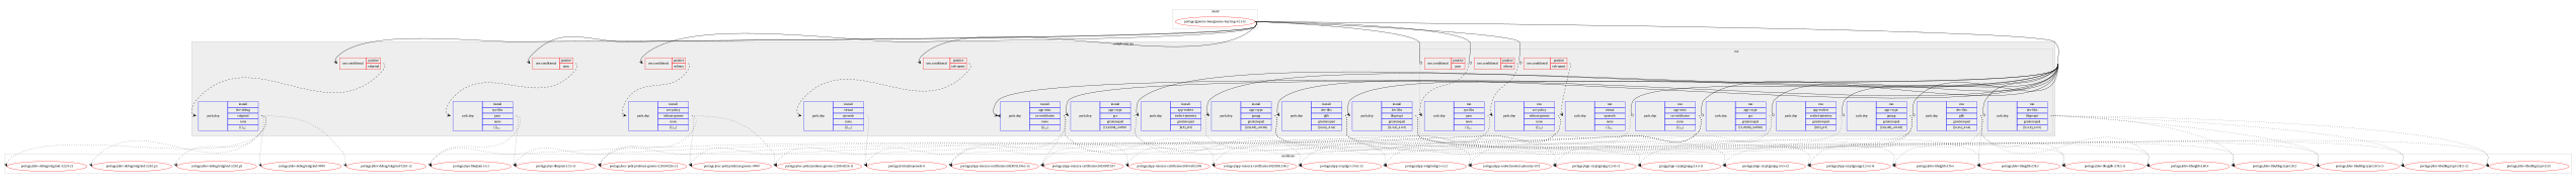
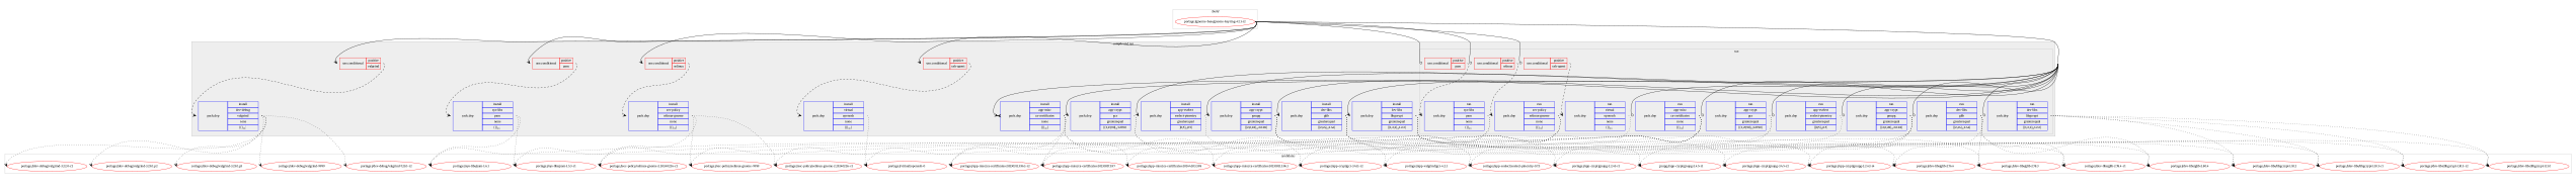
  digraph {
    compound=true
    concentrate=true
    fontname=Merriweather
    fontsize=10
    newrank=true
    rankdir=TB
    ranksep=1.5
    node [color=red fontname=Merriweather fontsize=10]
    edge [arrowhead=vee fontname=Merriweather headport=w style=dotted tailport=e weight=100]
    n1 [label="portage://gnome-base/gnome-keyring-42.1-r2" width=4]
    n2 [color=blue label=<<TABLE BORDER="0" CELLBORDER="1" CELLSPACING="0" CELLPADDING="4" WIDTH="220"><TR><TD ROWSPAN="6" CELLPADDING="30">pack_dep</TD></TR><TR><TD WIDTH="110">install</TD></TR><TR><TD>sys-libs</TD></TR><TR><TD>pam</TD></TR><TR><TD>none</TD></TR><TR><TD>[[],,,,]</TD></TR></TABLE>> shape=none]
    n3 [label=<<TABLE BORDER="0" CELLBORDER="1" CELLSPACING="0" CELLPADDING="4"><TR><TD ROWSPAN="3" CELLPADDING="10">use_conditional</TD></TR><TR><TD>positive</TD></TR><TR><TD>pam</TD></TR></TABLE>> shape=none]
    n4 [color=blue label=<<TABLE BORDER="0" CELLBORDER="1" CELLSPACING="0" CELLPADDING="4" WIDTH="220"><TR><TD ROWSPAN="6" CELLPADDING="30">pack_dep</TD></TR><TR><TD WIDTH="110">install</TD></TR><TR><TD>sec-policy</TD></TR><TR><TD>selinux-gnome</TD></TR><TR><TD>none</TD></TR><TR><TD>[[],,,,]</TD></TR></TABLE>> shape=none]
    n5 [label=<<TABLE BORDER="0" CELLBORDER="1" CELLSPACING="0" CELLPADDING="4"><TR><TD ROWSPAN="3" CELLPADDING="10">use_conditional</TD></TR><TR><TD>positive</TD></TR><TR><TD>selinux</TD></TR></TABLE>> shape=none]
    n6 [color=blue label=<<TABLE BORDER="0" CELLBORDER="1" CELLSPACING="0" CELLPADDING="4" WIDTH="220"><TR><TD ROWSPAN="6" CELLPADDING="30">pack_dep</TD></TR><TR><TD WIDTH="110">install</TD></TR><TR><TD>virtual</TD></TR><TR><TD>openssh</TD></TR><TR><TD>none</TD></TR><TR><TD>[[],,,,]</TD></TR></TABLE>> shape=none]
    n7 [label=<<TABLE BORDER="0" CELLBORDER="1" CELLSPACING="0" CELLPADDING="4"><TR><TD ROWSPAN="3" CELLPADDING="10">use_conditional</TD></TR><TR><TD>positive</TD></TR><TR><TD>ssh-agent</TD></TR></TABLE>> shape=none]
    n8 [color=blue label=<<TABLE BORDER="0" CELLBORDER="1" CELLSPACING="0" CELLPADDING="4" WIDTH="220"><TR><TD ROWSPAN="6" CELLPADDING="30">pack_dep</TD></TR><TR><TD WIDTH="110">install</TD></TR><TR><TD>dev-debug</TD></TR><TR><TD>valgrind</TD></TR><TR><TD>none</TD></TR><TR><TD>[[],,,,]</TD></TR></TABLE>> shape=none]
    n9 [label=<<TABLE BORDER="0" CELLBORDER="1" CELLSPACING="0" CELLPADDING="4"><TR><TD ROWSPAN="3" CELLPADDING="10">use_conditional</TD></TR><TR><TD>positive</TD></TR><TR><TD>valgrind</TD></TR></TABLE>> shape=none]
    n10 [color=blue label=<<TABLE BORDER="0" CELLBORDER="1" CELLSPACING="0" CELLPADDING="4" WIDTH="220"><TR><TD ROWSPAN="6" CELLPADDING="30">pack_dep</TD></TR><TR><TD WIDTH="110">install</TD></TR><TR><TD>app-crypt</TD></TR><TR><TD>gcr</TD></TR><TR><TD>greaterequal</TD></TR><TR><TD>[[3,27,90],,,3.27.90]</TD></TR></TABLE>> shape=none]
    n11 [color=blue label=<<TABLE BORDER="0" CELLBORDER="1" CELLSPACING="0" CELLPADDING="4" WIDTH="220"><TR><TD ROWSPAN="6" CELLPADDING="30">pack_dep</TD></TR><TR><TD WIDTH="110">install</TD></TR><TR><TD>app-crypt</TD></TR><TR><TD>gnupg</TD></TR><TR><TD>greaterequal</TD></TR><TR><TD>[[2,0,28],,,2.0.28]</TD></TR></TABLE>> shape=none]
    n12 [color=blue label=<<TABLE BORDER="0" CELLBORDER="1" CELLSPACING="0" CELLPADDING="4" WIDTH="220"><TR><TD ROWSPAN="6" CELLPADDING="30">pack_dep</TD></TR><TR><TD WIDTH="110">install</TD></TR><TR><TD>app-eselect</TD></TR><TR><TD>eselect-pinentry</TD></TR><TR><TD>greaterequal</TD></TR><TR><TD>[[0,5],,,0.5]</TD></TR></TABLE>> shape=none]
    n13 [color=blue label=<<TABLE BORDER="0" CELLBORDER="1" CELLSPACING="0" CELLPADDING="4" WIDTH="220"><TR><TD ROWSPAN="6" CELLPADDING="30">pack_dep</TD></TR><TR><TD WIDTH="110">install</TD></TR><TR><TD>app-misc</TD></TR><TR><TD>ca-certificates</TD></TR><TR><TD>none</TD></TR><TR><TD>[[],,,,]</TD></TR></TABLE>> shape=none]
    n14 [color=blue label=<<TABLE BORDER="0" CELLBORDER="1" CELLSPACING="0" CELLPADDING="4" WIDTH="220"><TR><TD ROWSPAN="6" CELLPADDING="30">pack_dep</TD></TR><TR><TD WIDTH="110">install</TD></TR><TR><TD>dev-libs</TD></TR><TR><TD>glib</TD></TR><TR><TD>greaterequal</TD></TR><TR><TD>[[2,44],,,2.44]</TD></TR></TABLE>> shape=none]
    n15 [color=blue label=<<TABLE BORDER="0" CELLBORDER="1" CELLSPACING="0" CELLPADDING="4" WIDTH="220"><TR><TD ROWSPAN="6" CELLPADDING="30">pack_dep</TD></TR><TR><TD WIDTH="110">install</TD></TR><TR><TD>dev-libs</TD></TR><TR><TD>libgcrypt</TD></TR><TR><TD>greaterequal</TD></TR><TR><TD>[[1,2,2],,,1.2.2]</TD></TR></TABLE>> shape=none]
    n16 [color=blue label=<<TABLE BORDER="0" CELLBORDER="1" CELLSPACING="0" CELLPADDING="4" WIDTH="220"><TR><TD ROWSPAN="6" CELLPADDING="30">pack_dep</TD></TR><TR><TD WIDTH="110">run</TD></TR><TR><TD>sys-libs</TD></TR><TR><TD>pam</TD></TR><TR><TD>none</TD></TR><TR><TD>[[],,,,]</TD></TR></TABLE>> shape=none]
    n17 [label=<<TABLE BORDER="0" CELLBORDER="1" CELLSPACING="0" CELLPADDING="4"><TR><TD ROWSPAN="3" CELLPADDING="10">use_conditional</TD></TR><TR><TD>positive</TD></TR><TR><TD>pam</TD></TR></TABLE>> shape=none]
    n18 [color=blue label=<<TABLE BORDER="0" CELLBORDER="1" CELLSPACING="0" CELLPADDING="4" WIDTH="220"><TR><TD ROWSPAN="6" CELLPADDING="30">pack_dep</TD></TR><TR><TD WIDTH="110">run</TD></TR><TR><TD>sec-policy</TD></TR><TR><TD>selinux-gnome</TD></TR><TR><TD>none</TD></TR><TR><TD>[[],,,,]</TD></TR></TABLE>> shape=none]
    n19 [label=<<TABLE BORDER="0" CELLBORDER="1" CELLSPACING="0" CELLPADDING="4"><TR><TD ROWSPAN="3" CELLPADDING="10">use_conditional</TD></TR><TR><TD>positive</TD></TR><TR><TD>selinux</TD></TR></TABLE>> shape=none]
    n20 [color=blue label=<<TABLE BORDER="0" CELLBORDER="1" CELLSPACING="0" CELLPADDING="4" WIDTH="220"><TR><TD ROWSPAN="6" CELLPADDING="30">pack_dep</TD></TR><TR><TD WIDTH="110">run</TD></TR><TR><TD>app-crypt</TD></TR><TR><TD>gnupg</TD></TR><TR><TD>greaterequal</TD></TR><TR><TD>[[2,0,28],,,2.0.28]</TD></TR></TABLE>> shape=none]
    n21 [color=blue label=<<TABLE BORDER="0" CELLBORDER="1" CELLSPACING="0" CELLPADDING="4" WIDTH="220"><TR><TD ROWSPAN="6" CELLPADDING="30">pack_dep</TD></TR><TR><TD WIDTH="110">run</TD></TR><TR><TD>virtual</TD></TR><TR><TD>openssh</TD></TR><TR><TD>none</TD></TR><TR><TD>[[],,,,]</TD></TR></TABLE>> shape=none]
    n22 [label=<<TABLE BORDER="0" CELLBORDER="1" CELLSPACING="0" CELLPADDING="4"><TR><TD ROWSPAN="3" CELLPADDING="10">use_conditional</TD></TR><TR><TD>positive</TD></TR><TR><TD>ssh-agent</TD></TR></TABLE>> shape=none]
    n23 [color=blue label=<<TABLE BORDER="0" CELLBORDER="1" CELLSPACING="0" CELLPADDING="4" WIDTH="220"><TR><TD ROWSPAN="6" CELLPADDING="30">pack_dep</TD></TR><TR><TD WIDTH="110">run</TD></TR><TR><TD>app-crypt</TD></TR><TR><TD>gcr</TD></TR><TR><TD>greaterequal</TD></TR><TR><TD>[[3,27,90],,,3.27.90]</TD></TR></TABLE>> shape=none]
    n24 [color=blue label=<<TABLE BORDER="0" CELLBORDER="1" CELLSPACING="0" CELLPADDING="4" WIDTH="220"><TR><TD ROWSPAN="6" CELLPADDING="30">pack_dep</TD></TR><TR><TD WIDTH="110">run</TD></TR><TR><TD>app-eselect</TD></TR><TR><TD>eselect-pinentry</TD></TR><TR><TD>greaterequal</TD></TR><TR><TD>[[0,5],,,0.5]</TD></TR></TABLE>> shape=none]
    n25 [color=blue label=<<TABLE BORDER="0" CELLBORDER="1" CELLSPACING="0" CELLPADDING="4" WIDTH="220"><TR><TD ROWSPAN="6" CELLPADDING="30">pack_dep</TD></TR><TR><TD WIDTH="110">run</TD></TR><TR><TD>app-misc</TD></TR><TR><TD>ca-certificates</TD></TR><TR><TD>none</TD></TR><TR><TD>[[],,,,]</TD></TR></TABLE>> shape=none]
    n26 [color=blue label=<<TABLE BORDER="0" CELLBORDER="1" CELLSPACING="0" CELLPADDING="4" WIDTH="220"><TR><TD ROWSPAN="6" CELLPADDING="30">pack_dep</TD></TR><TR><TD WIDTH="110">run</TD></TR><TR><TD>dev-libs</TD></TR><TR><TD>glib</TD></TR><TR><TD>greaterequal</TD></TR><TR><TD>[[2,44],,,2.44]</TD></TR></TABLE>> shape=none]
    n27 [color=blue label=<<TABLE BORDER="0" CELLBORDER="1" CELLSPACING="0" CELLPADDING="4" WIDTH="220"><TR><TD ROWSPAN="6" CELLPADDING="30">pack_dep</TD></TR><TR><TD WIDTH="110">run</TD></TR><TR><TD>dev-libs</TD></TR><TR><TD>libgcrypt</TD></TR><TR><TD>greaterequal</TD></TR><TR><TD>[[1,2,2],,,1.2.2]</TD></TR></TABLE>> shape=none]
-   n28 [label="portage://sec-policy/selinux-gnome-9999" width=4]
+   n28 [label="portage://sec-policy/selinux-gnome-9959" width=4]
    n29 [label="portage://sec-policy/selinux-gnome-2.20240226-r2" width=4]
-   n30 [label="portage://sec-policy/selinux-gnome-2.20240226-r1" width=4]
+   n30 [label="portage://sec-policy/selinux-gnome-2.25240226-r1" width=4]
    n31 [label="portage://sys-libs/pam-1.6.1" width=4]
    n32 [label="portage://sys-libs/pam-1.5.3-r1" width=4]
    n33 [label="portage://virtual/openssh-0" width=4]
    n34 [label="portage://dev-debug/valgrind-9999" width=4]
    n35 [label="portage://dev-debug/valgrind-3.23.0_p3" width=4]
    n36 [label="portage://dev-debug/valgrind-3.23.0_p2" width=4]
    n37 [label="portage://dev-debug/valgrind-3.22.0-r2" width=4]
    n38 [label="portage://dev-debug/valgrind-7.21.0-r2" width=4]
    n39 [label="portage://app-valgrind/gcr-4.2.1" width=4]
    n40 [label="portage://app-crypt/gcr-3.41.1-r2" width=4]
    n41 [label="portage://app-crypt/gnupg-3.4.5-r2" width=4]
    n42 [label="gnupg://app-crypt/gnupg-2.4.5-r1" width=4]
    n43 [label="portage://app-crypt/gnupg-2.2.43-r1" width=4]
    n44 [label="portage://app-crypt/gnupg-2.2.42-r4" width=4]
    n45 [label="portage://app-eselect/eselect-pinentry-0.7.3" width=4]
    n46 [label="portage://app-misc/ca-certificates-20244203.3.98" width=4]
    n47 [label="portage://app-misc/ca-certificates-20230317.3.97" width=4]
    n48 [label="portage://app-misc/ca-certificates-20230311.3.96.1-r2" width=4]
    n49 [label="portage://app-misc/ca-certificates-20230311.3.96.1" width=4]
    n50 [label="portage://dev-libs/glib-2.80.4" width=4]
-   n51 [label="portage://dev-libs/glib-2.78.2-r1" width=4]
+   n51 [label="portage://dev-libs/glib-2.78.4-r1" width=4]
    n52 [label="portage://dev-libs/glib-2.78.3" width=4]
    n53 [label="portage://dev-libs/glib-2.76.4" width=4]
    n54 [label="portage://dev-libs/libgcrypt-1.11.0" width=4]
    n55 [label="portage://dev-libs/libgcrypt-1.10.3-r2" width=4]
    n56 [label="portage://dev-libs/libgcrypt-1.10.3-r1" width=4]
    n57 [label="portage://dev-libs/libgcrypt-1.10.2" width=4]
    subgraph cluster_1 {
      color=gray
      label=<<i>ebuild</i>>
      n1
    }
    subgraph cluster_2 {
      color=gray
      label=<<i>dependencies</i>>
      subgraph cluster_3 {
        color=gray
        fillcolor="#eeeeee"
        label=<<i>compile</i>>
        style=filled
        subgraph sub_4 {
          color=gray
          fillcolor="#eeeeee"
          label=<<i>compile</i>>
          style=filled
          n3
          subgraph sub_5 {
            color=gray
            fillcolor="#eeeeee"
            label=<<i>compile</i>>
            style=filled
            n2
          }
        }
        subgraph sub_6 {
          color=gray
          fillcolor="#eeeeee"
          label=<<i>compile</i>>
          style=filled
          n5
          subgraph sub_7 {
            color=gray
            fillcolor="#eeeeee"
            label=<<i>compile</i>>
            style=filled
            n4
          }
        }
        subgraph sub_8 {
          color=gray
          fillcolor="#eeeeee"
          label=<<i>compile</i>>
          style=filled
          n7
          subgraph sub_9 {
            color=gray
            fillcolor="#eeeeee"
            label=<<i>compile</i>>
            style=filled
            n6
          }
        }
        subgraph sub_10 {
          color=gray
          fillcolor="#eeeeee"
          label=<<i>compile</i>>
          style=filled
          n9
          subgraph sub_11 {
            color=gray
            fillcolor="#eeeeee"
            label=<<i>compile</i>>
            style=filled
            n8
          }
        }
        subgraph sub_12 {
          color=gray
          fillcolor="#eeeeee"
          label=<<i>compile</i>>
          style=filled
          n10
        }
        subgraph sub_13 {
          color=gray
          fillcolor="#eeeeee"
          label=<<i>compile</i>>
          style=filled
          n11
        }
        subgraph sub_14 {
          color=gray
          fillcolor="#eeeeee"
          label=<<i>compile</i>>
          style=filled
          n12
        }
        subgraph sub_15 {
          color=gray
          fillcolor="#eeeeee"
          label=<<i>compile</i>>
          style=filled
          n13
        }
        subgraph sub_16 {
          color=gray
          fillcolor="#eeeeee"
          label=<<i>compile</i>>
          style=filled
          n14
        }
        subgraph sub_17 {
          color=gray
          fillcolor="#eeeeee"
          label=<<i>compile</i>>
          style=filled
          n15
        }
      }
      subgraph cluster_18 {
        color=gray
        fillcolor="#eeeeee"
        label=<<i>compile and run</i>>
        style=filled
      }
      subgraph cluster_19 {
        color=gray
        fillcolor="#eeeeee"
        label=<<i>run</i>>
        style=filled
        subgraph sub_20 {
          color=gray
          fillcolor="#eeeeee"
          label=<<i>run</i>>
          style=filled
          n17
          subgraph sub_21 {
            color=gray
            fillcolor="#eeeeee"
            label=<<i>run</i>>
            style=filled
            n16
          }
        }
        subgraph sub_22 {
          color=gray
          fillcolor="#eeeeee"
          label=<<i>run</i>>
          style=filled
          n19
          subgraph sub_23 {
            color=gray
            fillcolor="#eeeeee"
            label=<<i>run</i>>
            style=filled
            n18
          }
        }
        subgraph sub_24 {
          color=gray
          fillcolor="#eeeeee"
          label=<<i>run</i>>
          style=filled
          n20
        }
        subgraph sub_25 {
          color=gray
          fillcolor="#eeeeee"
          label=<<i>run</i>>
          style=filled
          n22
          subgraph sub_26 {
            color=gray
            fillcolor="#eeeeee"
            label=<<i>run</i>>
            style=filled
            n21
          }
        }
        subgraph sub_27 {
          color=gray
          fillcolor="#eeeeee"
          label=<<i>run</i>>
          style=filled
          n23
        }
        subgraph sub_28 {
          color=gray
          fillcolor="#eeeeee"
          label=<<i>run</i>>
          style=filled
          n24
        }
        subgraph sub_29 {
          color=gray
          fillcolor="#eeeeee"
          label=<<i>run</i>>
          style=filled
          n25
        }
        subgraph sub_30 {
          color=gray
          fillcolor="#eeeeee"
          label=<<i>run</i>>
          style=filled
          n26
        }
        subgraph sub_31 {
          color=gray
          fillcolor="#eeeeee"
          label=<<i>run</i>>
          style=filled
          n27
        }
      }
    }
    subgraph cluster_32 {
      color=gray
      label=<<i>candidates</i>>
      rank=same
      subgraph sub_33 {
        color=black
        label=<<i>candidates</i>>
        nodesep=1
        rank=same
        n41
        n42
        n43
        n44
      }
      subgraph sub_34 {
        color=black
        label=<<i>candidates</i>>
        nodesep=1
        rank=same
        n28
        n29
        n30
      }
      subgraph sub_35 {
        color=black
        label=<<i>candidates</i>>
        nodesep=1
        rank=same
        n31
        n32
      }
      subgraph sub_36 {
        color=black
        label=<<i>candidates</i>>
        nodesep=1
        rank=same
        n33
      }
      subgraph sub_37 {
        color=black
        label=<<i>candidates</i>>
        nodesep=1
        rank=same
        n34
        n35
        n36
        n37
        n38
      }
      subgraph sub_38 {
        color=black
        label=<<i>candidates</i>>
        nodesep=1
        rank=same
        n39
        n40
      }
      subgraph sub_39 {
        color=black
        label=<<i>candidates</i>>
        nodesep=1
        rank=same
        n45
      }
      subgraph sub_40 {
        color=black
        label=<<i>candidates</i>>
        nodesep=1
        rank=same
        n46
        n47
        n48
        n49
      }
      subgraph sub_41 {
        color=black
        label=<<i>candidates</i>>
        nodesep=1
        rank=same
        n50
        n51
        n52
        n53
      }
      subgraph sub_42 {
        color=black
        label=<<i>candidates</i>>
        nodesep=1
        rank=same
        n54
        n55
        n56
        n57
      }
      subgraph sub_43 {
        color=black
        label=<<i>candidates</i>>
        nodesep=1
        rank=same
        n31
        n32
      }
      subgraph sub_44 {
        color=black
        label=<<i>candidates</i>>
        nodesep=1
        rank=same
        n28
        n29
        n30
      }
      subgraph sub_45 {
        color=black
        label=<<i>candidates</i>>
        nodesep=1
        rank=same
        n33
      }
      subgraph sub_46 {
        color=black
        label=<<i>candidates</i>>
        nodesep=1
        rank=same
        n39
        n40
      }
      subgraph sub_47 {
        color=black
        label=<<i>candidates</i>>
        nodesep=1
        rank=same
        n41
        n42
        n43
        n44
      }
      subgraph sub_48 {
        color=black
        label=<<i>candidates</i>>
        nodesep=1
        rank=same
        n45
      }
      subgraph sub_49 {
        color=black
        label=<<i>candidates</i>>
        nodesep=1
        rank=same
        n46
        n47
        n48
        n49
      }
      subgraph sub_50 {
        color=black
        label=<<i>candidates</i>>
        nodesep=1
        rank=same
        n50
        n51
        n52
        n53
      }
      subgraph sub_51 {
        color=black
        label=<<i>candidates</i>>
        nodesep=1
        rank=same
        n54
        n55
        n56
        n57
      }
    }
    n1 -> n3 [style=solid weight=20]
    n1 -> n5 [style=solid weight=20]
    n1 -> n7 [style=solid weight=20]
    n1 -> n9 [style=solid weight=20]
    n1 -> n10 [style=solid weight=20]
    n1 -> n11 [style=solid weight=20]
    n1 -> n12 [style=solid weight=20]
    n1 -> n13 [style=solid weight=20]
    n1 -> n14 [style=solid weight=20]
    n1 -> n15 [style=solid weight=20]
    n1 -> n17 [arrowhead=odot style=solid weight=20]
    n1 -> n19 [arrowhead=odot style=solid weight=20]
    n1 -> n20 [arrowhead=odot style=solid weight=20]
    n1 -> n22 [arrowhead=odot style=solid weight=20]
    n1 -> n23 [arrowhead=odot style=solid weight=20]
    n1 -> n24 [arrowhead=odot style=solid weight=20]
    n1 -> n25 [arrowhead=odot style=solid weight=20]
    n1 -> n26 [arrowhead=odot style=solid weight=20]
    n1 -> n27 [arrowhead=odot style=solid weight=20]
    n2 -> n31
    n2 -> n32
    n3 -> n2 [style=dashed weight=20]
    n4 -> n28
    n4 -> n29
    n4 -> n30
    n5 -> n4 [style=dashed weight=20]
    n6 -> n33
    n7 -> n6 [style=dashed weight=20]
    n8 -> n34
    n8 -> n35
    n8 -> n36
    n8 -> n37
    n8 -> n38
    n9 -> n8 [style=dashed weight=20]
    n10 -> n39
    n10 -> n40
    n11 -> n41
    n11 -> n42
    n11 -> n43
    n11 -> n44
    n12 -> n45
    n13 -> n46
    n13 -> n47
    n13 -> n48
    n13 -> n49
    n14 -> n50
    n14 -> n51
    n14 -> n52
    n14 -> n53
    n15 -> n54
    n15 -> n55
    n15 -> n56
    n15 -> n57
    n16 -> n31
    n16 -> n32
    n17 -> n16 [style=dashed weight=20]
    n18 -> n28
    n18 -> n29
    n18 -> n30
    n19 -> n18 [style=dashed weight=20]
    n20 -> n41
    n20 -> n42
    n20 -> n43
    n20 -> n44
    n21 -> n33
    n22 -> n21 [style=dashed weight=20]
    n23 -> n39
    n23 -> n40
    n24 -> n45
    n25 -> n46
    n25 -> n47
    n25 -> n48
    n25 -> n49
    n26 -> n50
    n26 -> n51
    n26 -> n52
    n26 -> n53
    n27 -> n54
    n27 -> n55
    n27 -> n56
    n27 -> n57
  }
